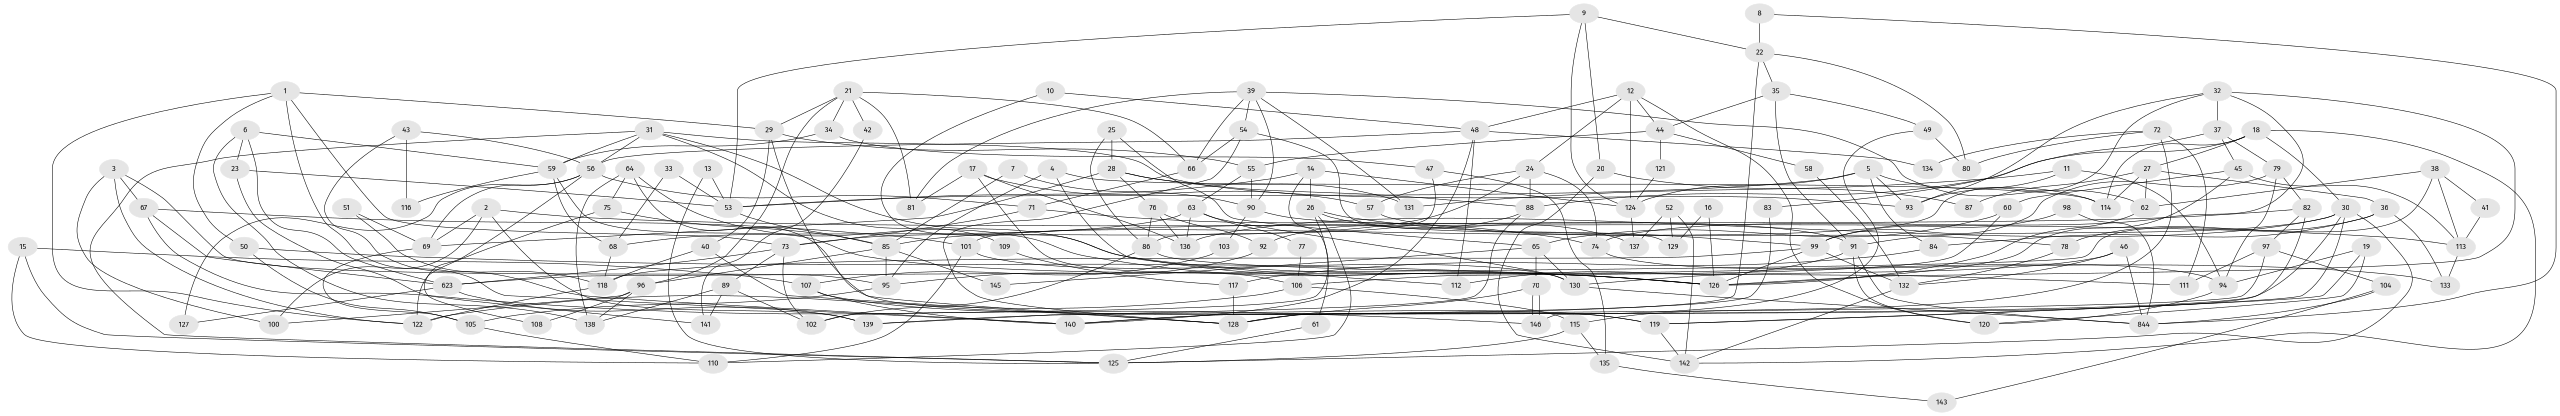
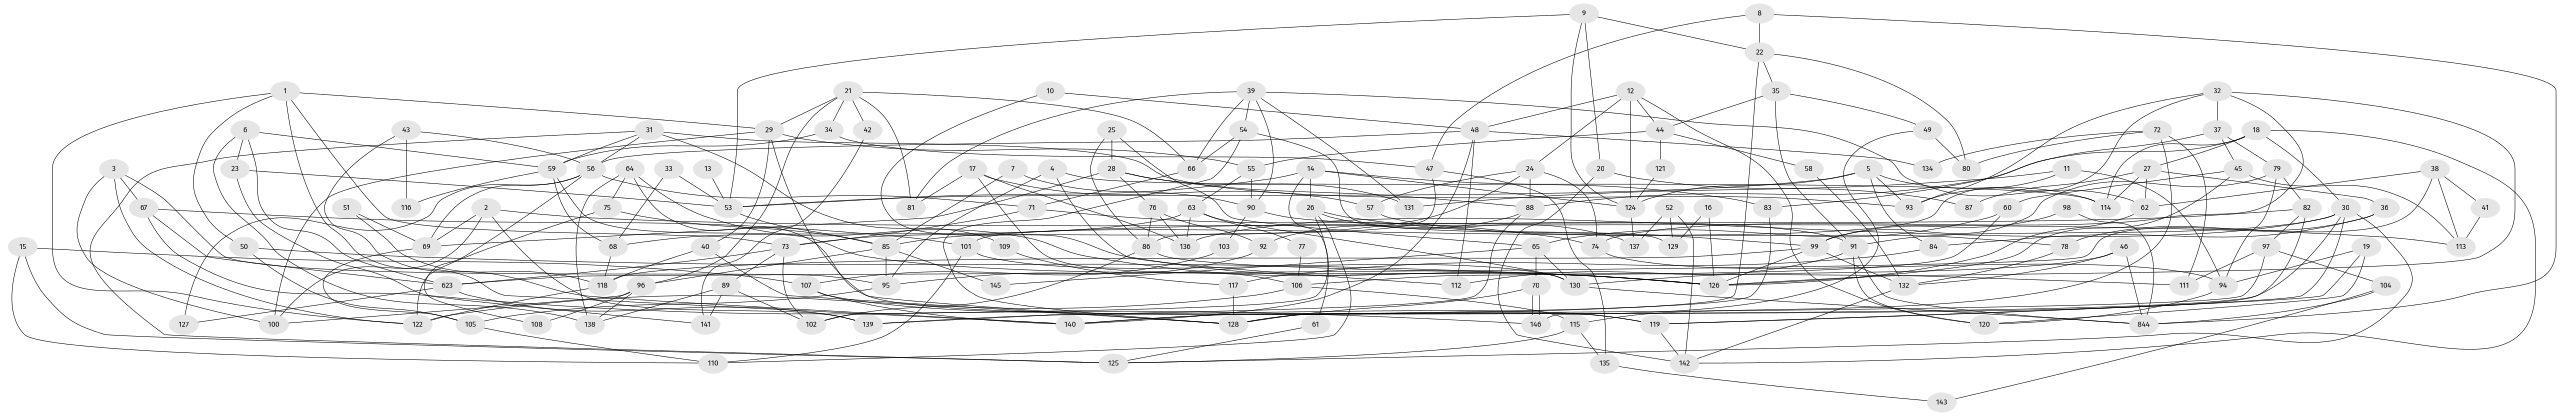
  graph {
    fontname="Fira Sans"
    node [color=gray90 fontname="Fira Sans" style=filled]
    edge [fontname="Fira Sans"]
    1
    29
    50
    73
    122
    140
    100
    40
    55
    128
    126
    105
    n13 [label=623]
    102
    89
    2
    69
    113
    139
-   133
    3
    67
    95
    101
    146
    4
    112
    114
    5
    53
    84
    93
    124
    85
    117
    137
    6
    23
    59
    138
    141
    68
    116
    127
    7
    90
    96
    145
    91
    103
    8
    22
    47
    n54 [label=844]
    35
    80
    86
    135
    9
    20
    142
    87
    10
    48
    56
    134
    11
    94
    131
    120
    12
    24
    44
    57
    88
    74
    58
    121
    13
    125
    14
    26
    61
    83
    110
    99
    15
    107
    119
    16
    129
    17
    81
    106
    136
    78
    115
    18
    27
    30
    36
    62
    92
    19
    21
    34
    42
    66
    71
    108
    49
    25
    28
    65
    76
    130
    70
    111
    118
    132
    63
    31
    109
    32
    37
    45
    79
    33
    60
    82
    38
    41
    39
    54
    43
    46
    143
    51
    52
    77
    64
    75
    72
    97
    104
    98
    1 -- 29
    1 -- 50
    1 -- 73
    1 -- 122
    1 -- 140
+   29 -- 100
    29 -- 40
    29 -- 55
    29 -- 128
    50 -- 126
    50 -- 105
    73 -- n13
    73 -- 102
    73 -- 89
    40 -- 128
    40 -- 118
    55 -- 90
    55 -- 63
    105 -- 110
    n13 -- 139
    n13 -- 127
    89 -- 102
    89 -- 138
    89 -- 141
    2 -- 100
    2 -- 69
    2 -- 113
    2 -- 139
    69 -- 105
-   113 -- 133
    3 -- 122
    3 -- 100
    3 -- 67
    3 -- 95
    67 -- n13
    67 -- 101
    67 -- 146
    95 -- 105
    101 -- 110
    101 -- 130
    4 -- 95
    4 -- 112
    4 -- 114
    5 -- 114
    5 -- 53
    5 -- 84
    5 -- 93
    5 -- 124
    53 -- 85
    84 -- 117
    124 -- 137
    85 -- 95
    85 -- 96
    85 -- 145
    117 -- 128
    6 -- n13
    6 -- 23
    6 -- 59
    6 -- 138
    23 -- 53
    23 -- 141
    59 -- 126
    59 -- 68
    59 -- 116
    68 -- 118
    7 -- 85
    7 -- 90
    90 -- 91
    90 -- 103
    96 -- 100
    96 -- 138
    96 -- 108
    91 -- 112
    91 -- n54
    91 -- 120
    103 -- 107
    8 -- 22
+   8 -- 47
    8 -- n54
    22 -- 140
    22 -- 35
    22 -- 80
    47 -- 86
    47 -- 135
    35 -- 91
    35 -- 44
    35 -- 49
    86 -- 102
    86 -- 111
    135 -- 143
    9 -- 53
    9 -- 124
    9 -- 22
    9 -- 20
    20 -- 142
    20 -- 87
    10 -- 126
    10 -- 48
    48 -- 140
    48 -- 112
    48 -- 56
    48 -- 134
    56 -- 69
    56 -- 127
    56 -- 71
    56 -- 108
    11 -- 93
    11 -- 94
    11 -- 131
    94 -- 120
    12 -- 124
    12 -- 48
    12 -- 120
    12 -- 24
    12 -- 44
    24 -- 73
    24 -- 57
    24 -- 88
    24 -- 74
    44 -- 55
    44 -- 58
    44 -- 121
    57 -- 78
    88 -- 139
    88 -- 92
    74 -- 94
    58 -- 132
    121 -- 124
    13 -- 53
-   13 -- 125
    14 -- 53
    14 -- 124
    14 -- 26
    14 -- 61
+   14 -- 83
    26 -- 102
    26 -- 137
    26 -- 110
    26 -- 99
    61 -- 125
    83 -- 128
    99 -- 126
    99 -- 118
    99 -- 132
    15 -- 125
    15 -- 110
    15 -- 107
    107 -- 140
    107 -- 119
    119 -- 142
    16 -- 126
    16 -- 129
    17 -- 57
    17 -- 81
    17 -- 106
    17 -- 136
    106 -- 122
    106 -- 115
    78 -- 132
    115 -- 135
    115 -- 125
    18 -- 114
    18 -- 142
    18 -- 88
    18 -- 27
    18 -- 30
    27 -- 114
    27 -- 87
    27 -- 36
    27 -- 62
    30 -- 140
    30 -- 91
    30 -- 125
    30 -- 119
    30 -- 136
-   36 -- 133
    36 -- 84
    36 -- 78
    62 -- 126
    92 -- 95
    19 -- 94
    19 -- 120
    19 -- 119
    21 -- 29
    21 -- 96
    21 -- 81
    21 -- 34
    21 -- 42
    21 -- 66
    34 -- 59
    34 -- 47
    42 -- 141
    66 -- 71
    71 -- 73
    71 -- 74
    49 -- 146
    49 -- 80
    25 -- 86
    25 -- 28
    25 -- 65
    28 -- 69
    28 -- 131
    28 -- 88
    28 -- 76
    65 -- 145
    65 -- 130
    65 -- 70
    76 -- 86
    76 -- 136
    76 -- 92
    130 -- n54
    70 -- 128
    70 -- 146
    70 -- 146
    118 -- 122
    132 -- 142
    63 -- 68
    63 -- 136
    63 -- 130
    63 -- 77
-   31 -- 133
    31 -- 93
    31 -- 59
    31 -- 56
    31 -- 125
    31 -- 109
    109 -- 117
    32 -- 126
    32 -- 101
    32 -- 93
    32 -- 74
    32 -- 37
    37 -- 83
    37 -- 45
    37 -- 79
    45 -- 126
    45 -- 113
    45 -- 60
    79 -- 94
    79 -- 99
    79 -- 82
    33 -- 53
    33 -- 68
    60 -- 106
    60 -- 65
    82 -- 128
    82 -- 85
    82 -- 97
    38 -- n13
    38 -- 113
    38 -- 62
    38 -- 41
    41 -- 113
    39 -- 90
    39 -- 131
    39 -- 81
    39 -- 62
    39 -- 66
    39 -- 54
    54 -- 128
    54 -- 129
    54 -- 66
    43 -- 140
    43 -- 116
    43 -- 56
    46 -- n54
    46 -- 130
    46 -- 132
    51 -- 69
    51 -- 118
    52 -- 137
    52 -- 142
    52 -- 129
    77 -- 106
    64 -- 126
    64 -- 138
    64 -- 119
    64 -- 75
    75 -- 122
    75 -- 85
    72 -- 80
    72 -- 134
    72 -- 115
    72 -- 111
    97 -- 139
    97 -- 111
    97 -- 104
    104 -- n54
    104 -- 143
    98 -- n54
    98 -- 99
  }
